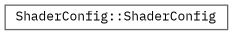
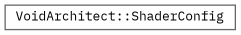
  digraph {
    rankdir=TB
    fontname="IBM Plex Mono"
-   n1 [color=grey40 fillcolor=white fontname="IBM Plex Mono" fontsize=10 height=0.2 label="ShaderConfig::ShaderConfig" shape=box style=filled width=0.4]
+   n1 [color=grey40 fillcolor=white fontname="IBM Plex Mono" fontsize=10 height=0.2 label="VoidArchitect::ShaderConfig" shape=box style=filled width=0.4]
  }
